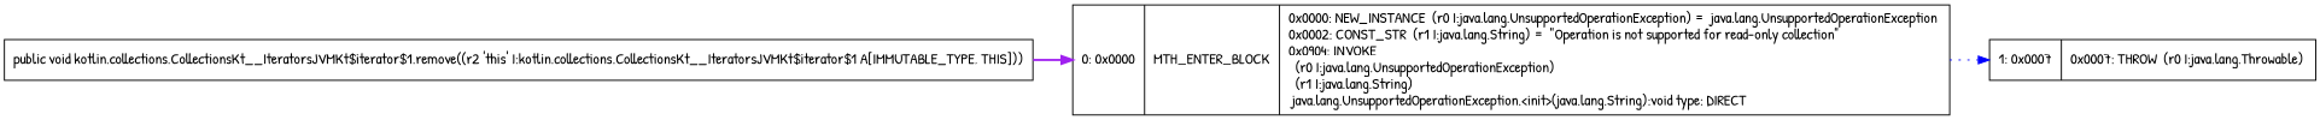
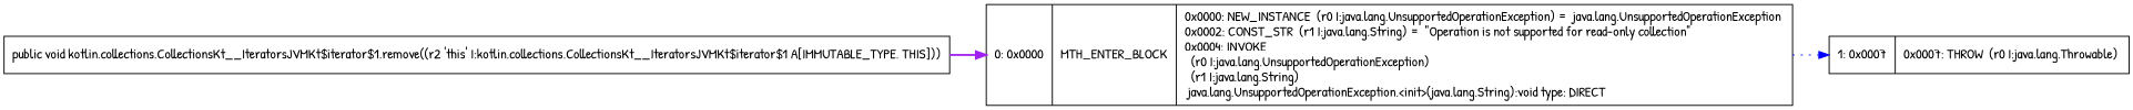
  digraph {
    rankdir=LR
    fontname="Patrick Hand"
    node [shape=record fontname="Patrick Hand"]
    edge [fontname="Patrick Hand"]
-   n1 [label="{0\:\ 0x0000|MTH_ENTER_BLOCK\l|0x0000: NEW_INSTANCE  (r0 I:java.lang.UnsupportedOperationException) =  java.lang.UnsupportedOperationException \l0x0002: CONST_STR  (r1 I:java.lang.String) =  \"Operation is not supported for read\-only collection\" \l0x0904: INVOKE  \l  (r0 I:java.lang.UnsupportedOperationException)\l  (r1 I:java.lang.String)\l java.lang.UnsupportedOperationException.\<init\>(java.lang.String):void type: DIRECT \l}"]
+   n1 [label="{0\:\ 0x0000|MTH_ENTER_BLOCK\l|0x0000: NEW_INSTANCE  (r0 I:java.lang.UnsupportedOperationException) =  java.lang.UnsupportedOperationException \l0x0002: CONST_STR  (r1 I:java.lang.String) =  \"Operation is not supported for read\-only collection\" \l0x0004: INVOKE  \l  (r0 I:java.lang.UnsupportedOperationException)\l  (r1 I:java.lang.String)\l java.lang.UnsupportedOperationException.\<init\>(java.lang.String):void type: DIRECT \l}"]
    n2 [label="{1\:\ 0x0007|0x0007: THROW  (r0 I:java.lang.Throwable) \l}"]
    n3 [label="{public void kotlin.collections.CollectionsKt__IteratorsJVMKt$iterator$1.remove((r2 'this' I:kotlin.collections.CollectionsKt__IteratorsJVMKt$iterator$1 A[IMMUTABLE_TYPE, THIS])) }"]
    n1 -> n2 [color=blue style=dotted]
    n3 -> n1 [color=purple style=bold]
  }
